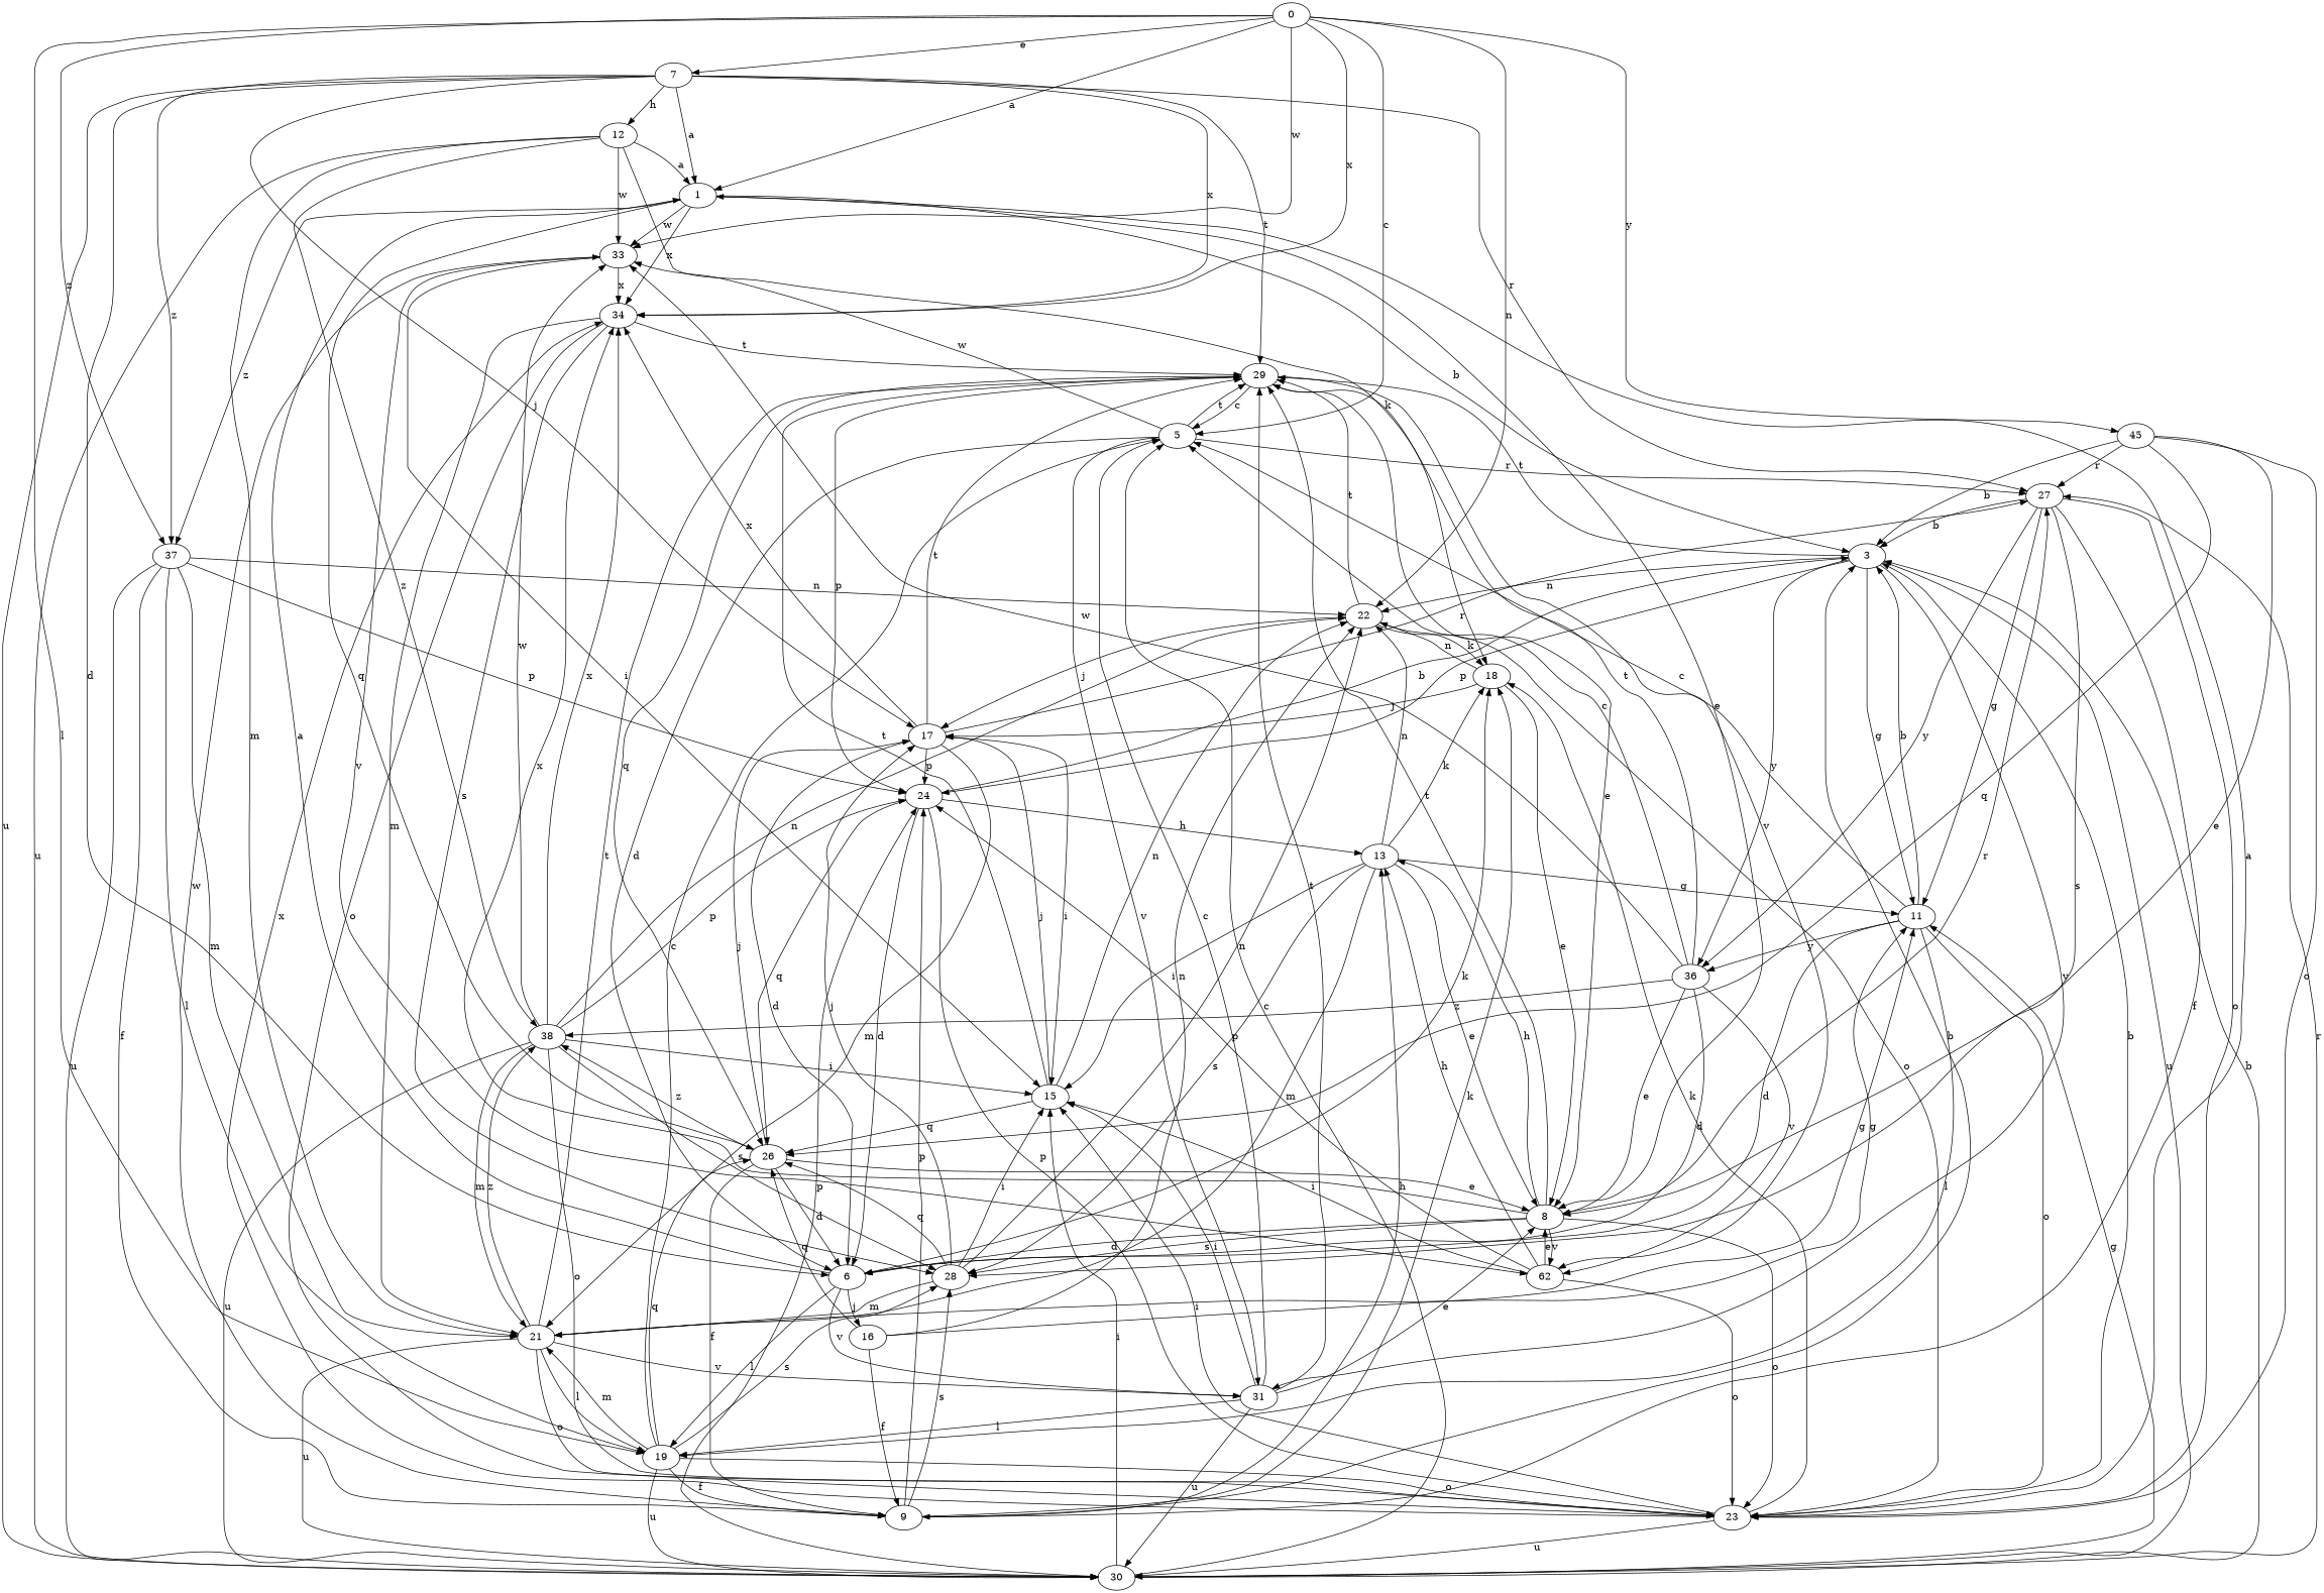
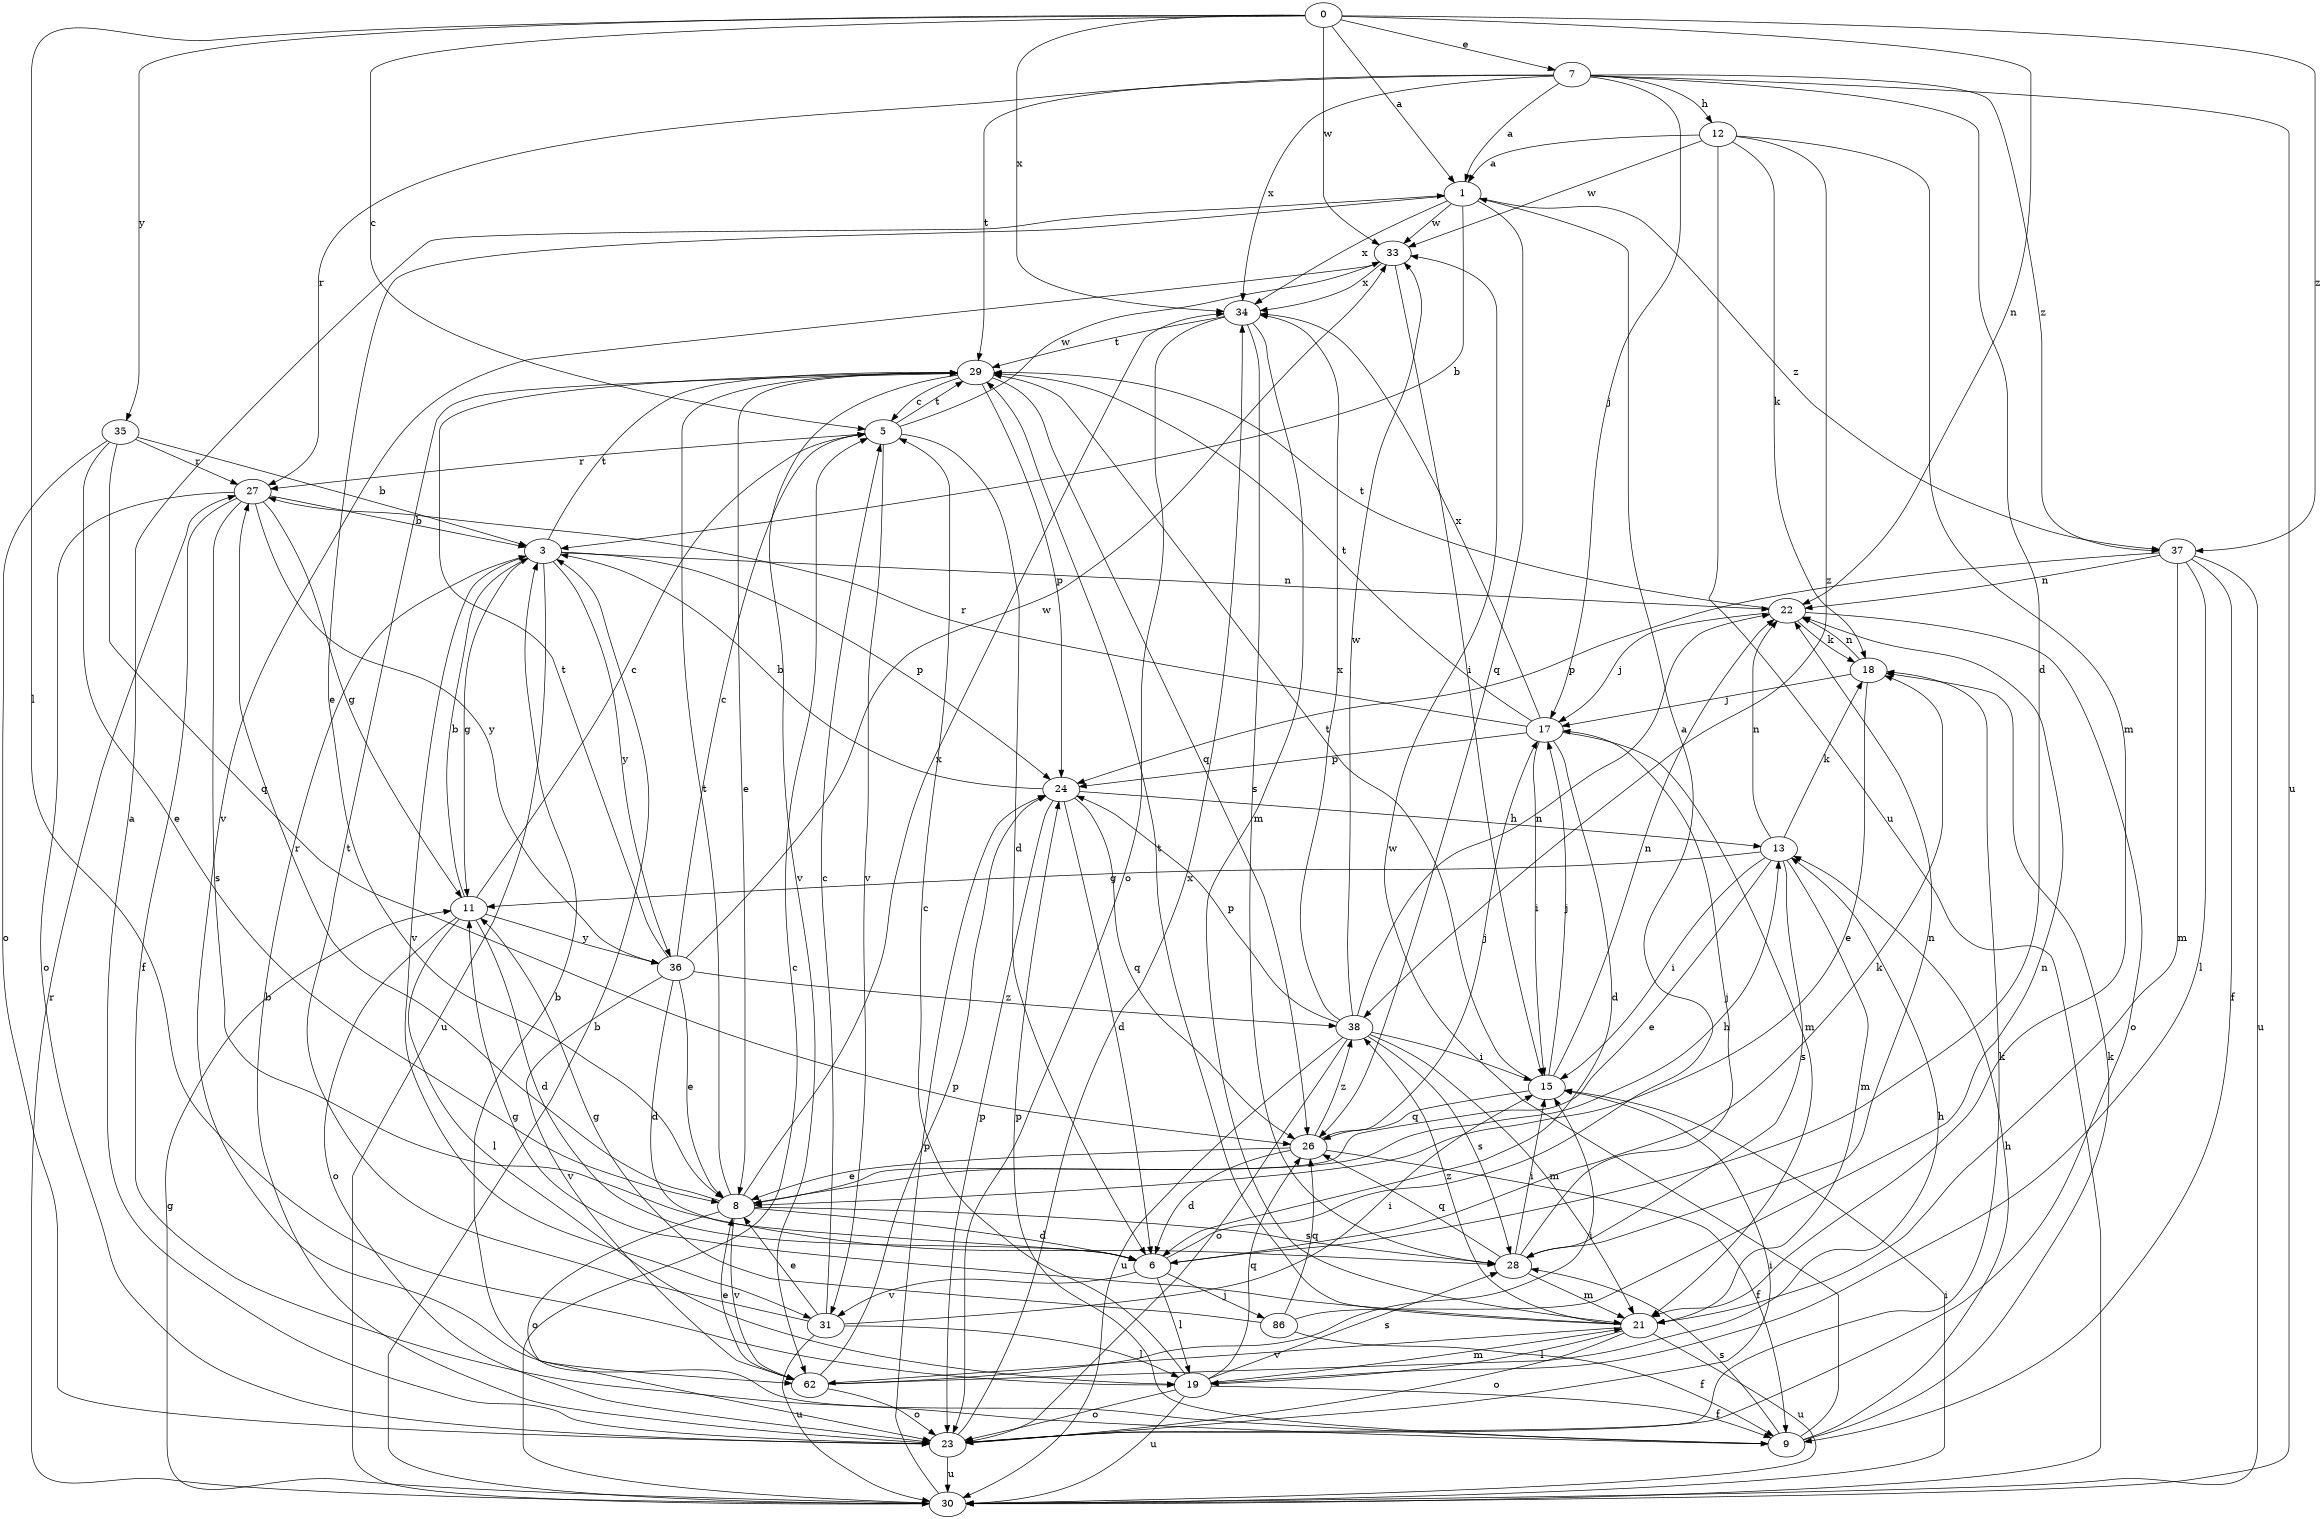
  strict digraph {
    0
    1
    5
    7
    19
    22
    33
    34
-   35 [label=45]
+   35
    37
    3
    8
    26
    29
    31
    6
    27
    30
    12
    17
    23
    28
    9
    21
    18
    n26 [label=62]
    15
    24
    11
    36
    13
    38
-   16
+   16 [label=86]
    0 -> 1 [label=a]
    0 -> 5 [label=c]
    0 -> 7 [label=e]
    0 -> 19 [label=l]
    0 -> 22 [label=n]
    0 -> 33 [label=w]
    0 -> 34 [label=x]
    0 -> 35 [label=y]
    0 -> 37 [label=z]
    1 -> 33 [label=w]
    1 -> 34 [label=x]
    1 -> 37 [label=z]
    1 -> 3 [label=b]
    1 -> 8 [label=e]
    1 -> 26 [label=q]
    5 -> 33 [label=w]
    5 -> 29 [label=t]
    5 -> 31 [label=v]
    5 -> 6 [label=d]
    5 -> 27 [label=r]
    7 -> 1 [label=a]
    7 -> 34 [label=x]
    7 -> 37 [label=z]
    7 -> 29 [label=t]
    7 -> 6 [label=d]
    7 -> 27 [label=r]
    7 -> 30 [label=u]
    7 -> 12 [label=h]
    7 -> 17 [label=j]
    19 -> 5 [label=c]
    19 -> 26 [label=q]
    19 -> 30 [label=u]
    19 -> 23 [label=o]
    19 -> 28 [label=s]
    19 -> 9 [label=f]
    19 -> 21 [label=m]
    22 -> 29 [label=t]
    22 -> 17 [label=j]
    22 -> 23 [label=o]
    22 -> 18 [label=k]
    33 -> 34 [label=x]
    33 -> n26 [label=v]
    33 -> 15 [label=i]
    34 -> 29 [label=t]
    34 -> 23 [label=o]
    34 -> 28 [label=s]
    34 -> 21 [label=m]
    35 -> 3 [label=b]
    35 -> 8 [label=e]
    35 -> 26 [label=q]
    35 -> 27 [label=r]
    35 -> 23 [label=o]
    37 -> 19 [label=l]
    37 -> 22 [label=n]
    37 -> 30 [label=u]
    37 -> 9 [label=f]
    37 -> 21 [label=m]
    37 -> 24 [label=p]
    3 -> 22 [label=n]
    3 -> 29 [label=t]
    3 -> 31 [label=v]
    3 -> 30 [label=u]
    3 -> 24 [label=p]
    3 -> 11 [label=g]
    3 -> 36 [label=y]
    8 -> 34 [label=x]
    8 -> 29 [label=t]
    8 -> 6 [label=d]
    8 -> 27 [label=r]
    8 -> 23 [label=o]
    8 -> 28 [label=s]
    8 -> n26 [label=v]
    8 -> 13 [label=h]
    26 -> 8 [label=e]
    26 -> 6 [label=d]
    26 -> 17 [label=j]
    26 -> 9 [label=f]
    26 -> 38 [label=z]
    29 -> 5 [label=c]
    29 -> 8 [label=e]
    29 -> 26 [label=q]
    29 -> n26 [label=v]
    29 -> 24 [label=p]
    31 -> 5 [label=c]
    31 -> 19 [label=l]
    31 -> 8 [label=e]
    31 -> 29 [label=t]
    31 -> 30 [label=u]
    31 -> 15 [label=i]
    6 -> 1 [label=a]
    6 -> 19 [label=l]
    6 -> 31 [label=v]
    6 -> 18 [label=k]
    6 -> 16 [label=j]
    27 -> 3 [label=b]
    27 -> 23 [label=o]
    27 -> 28 [label=s]
    27 -> 9 [label=f]
    27 -> 11 [label=g]
    27 -> 36 [label=y]
    30 -> 5 [label=c]
    30 -> 3 [label=b]
    30 -> 27 [label=r]
    30 -> 15 [label=i]
    30 -> 24 [label=p]
    30 -> 11 [label=g]
    12 -> 1 [label=a]
    12 -> 33 [label=w]
    12 -> 30 [label=u]
    12 -> 21 [label=m]
    12 -> 18 [label=k]
    12 -> 38 [label=z]
    17 -> 34 [label=x]
    17 -> 29 [label=t]
    17 -> 6 [label=d]
    17 -> 27 [label=r]
    17 -> 21 [label=m]
    17 -> 15 [label=i]
    17 -> 24 [label=p]
    23 -> 1 [label=a]
    23 -> 34 [label=x]
    23 -> 3 [label=b]
    23 -> 30 [label=u]
    23 -> 18 [label=k]
    23 -> 15 [label=i]
    28 -> 22 [label=n]
    28 -> 26 [label=q]
    28 -> 17 [label=j]
    28 -> 21 [label=m]
    28 -> 15 [label=i]
    9 -> 33 [label=w]
    9 -> 3 [label=b]
    9 -> 28 [label=s]
    9 -> 18 [label=k]
    9 -> 24 [label=p]
    9 -> 13 [label=h]
    21 -> 19 [label=l]
    21 -> 29 [label=t]
    21 -> 30 [label=u]
    21 -> 23 [label=o]
-   21 -> 31 [label=v]
+   21 -> n26 [label=v]
    21 -> 11 [label=g]
    21 -> 38 [label=z]
    18 -> 22 [label=n]
    18 -> 8 [label=e]
    18 -> 17 [label=j]
    n26 -> 8 [label=e]
    n26 -> 23 [label=o]
    n26 -> 15 [label=i]
    n26 -> 24 [label=p]
    n26 -> 13 [label=h]
    15 -> 22 [label=n]
    15 -> 26 [label=q]
    15 -> 29 [label=t]
    15 -> 17 [label=j]
    24 -> 3 [label=b]
    24 -> 26 [label=q]
    24 -> 6 [label=d]
    24 -> 23 [label=p]
    24 -> 13 [label=h]
    11 -> 5 [label=c]
    11 -> 19 [label=l]
    11 -> 3 [label=b]
    11 -> 6 [label=d]
    11 -> 23 [label=o]
    11 -> 36 [label=y]
    36 -> 5 [label=c]
    36 -> 33 [label=w]
    36 -> 8 [label=e]
    36 -> 29 [label=t]
    36 -> 6 [label=d]
    36 -> n26 [label=v]
    36 -> 38 [label=z]
    13 -> 22 [label=n]
    13 -> 8 [label=e]
    13 -> 28 [label=s]
    13 -> 21 [label=m]
    13 -> 18 [label=k]
    13 -> 15 [label=i]
    13 -> 11 [label=g]
    38 -> 22 [label=n]
    38 -> 33 [label=w]
    38 -> 34 [label=x]
    38 -> 30 [label=u]
    38 -> 23 [label=o]
    38 -> 28 [label=s]
    38 -> 21 [label=m]
    38 -> 15 [label=i]
    38 -> 24 [label=p]
    16 -> 22 [label=n]
    16 -> 26 [label=q]
    16 -> 9 [label=f]
    16 -> 11 [label=g]
  }
